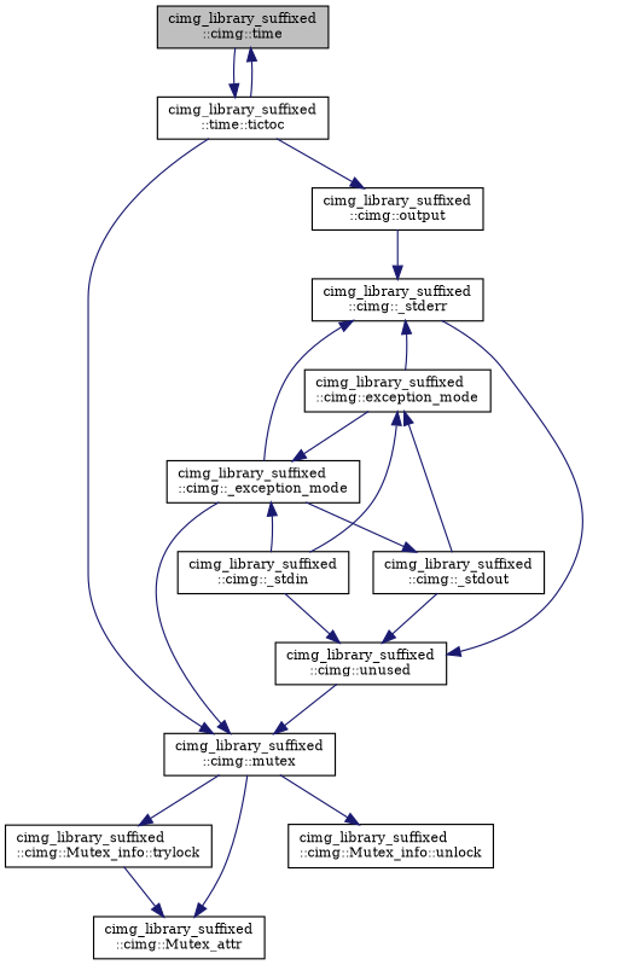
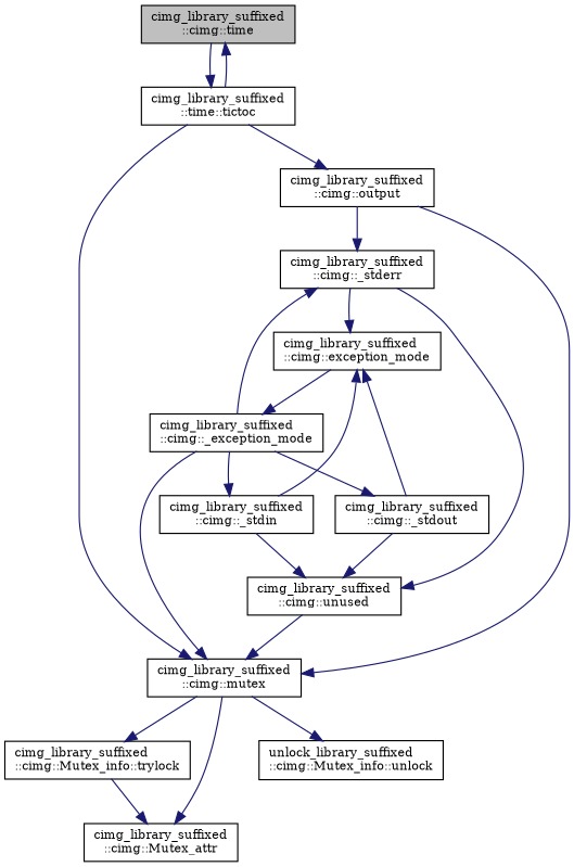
  digraph {
    fontname="DejaVu Serif"
    rankdir=TB
    node [color=black fillcolor=white fontname="DejaVu Serif" fontsize=10 shape=record style=filled]
    edge [color=midnightblue fontname="DejaVu Serif" fontsize=10 labelfontname=Helvetica labelfontsize=10 style=solid]
    n1 [fillcolor=grey75 fontcolor=black height=0.2 label="cimg_library_suffixed\l::cimg::time" width=0.4]
    n2 [height=0.2 label="cimg_library_suffixed\l::time::tictoc" width=0.4]
    n3 [height=0.2 label="cimg_library_suffixed\l::cimg::mutex" width=0.4]
    n4 [height=0.2 label="cimg_library_suffixed\l::cimg::output" width=0.4]
    n5 [height=0.2 label="cimg_library_suffixed\l::cimg::Mutex_attr" width=0.4]
    n6 [height=0.2 label="cimg_library_suffixed\l::cimg::Mutex_info::trylock" width=0.4]
-   n7 [height=0.2 label="cimg_library_suffixed\l::cimg::Mutex_info::unlock" width=0.4]
+   n7 [height=0.2 label="unlock_library_suffixed\l::cimg::Mutex_info::unlock" width=0.4]
    n8 [height=0.2 label="cimg_library_suffixed\l::cimg::_stderr" width=0.4]
    n9 [height=0.2 label="cimg_library_suffixed\l::cimg::exception_mode" width=0.4]
    n10 [height=0.2 label="cimg_library_suffixed\l::cimg::unused" width=0.4]
    n11 [height=0.2 label="cimg_library_suffixed\l::cimg::_exception_mode" width=0.4]
    n12 [height=0.2 label="cimg_library_suffixed\l::cimg::_stdin" width=0.4]
    n13 [height=0.2 label="cimg_library_suffixed\l::cimg::_stdout" width=0.4]
    n1 -> n2
    n2 -> n1
    n2 -> n3
    n2 -> n4
    n3 -> n5
    n3 -> n6
    n3 -> n7
+   n4 -> n3
    n4 -> n8
    n6 -> n5
-   n9 -> n8
+   n8 -> n9
    n8 -> n10
    n9 -> n11
    n10 -> n3
    n11 -> n3
    n11 -> n8
-   n12 -> n11
+   n11 -> n12
    n11 -> n13
    n12 -> n9
    n12 -> n10
    n13 -> n9
    n13 -> n10
  }
